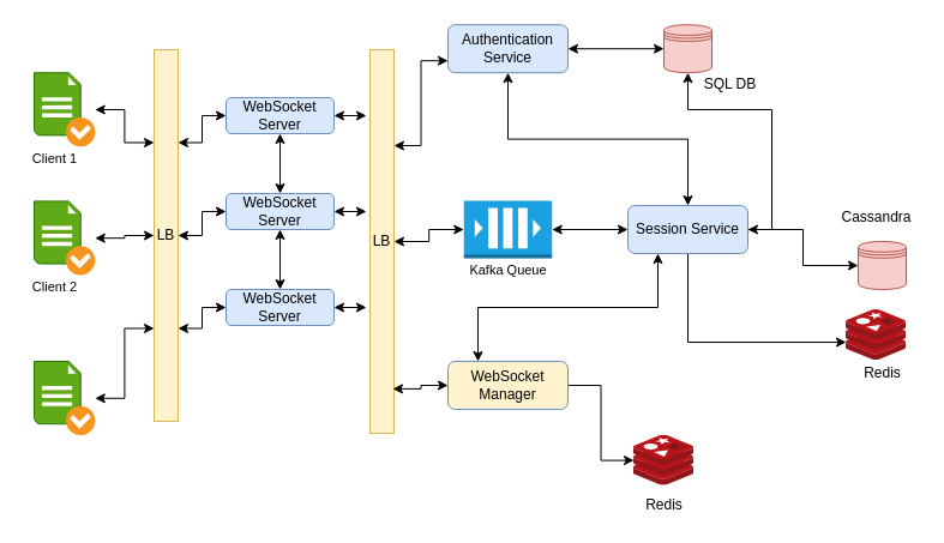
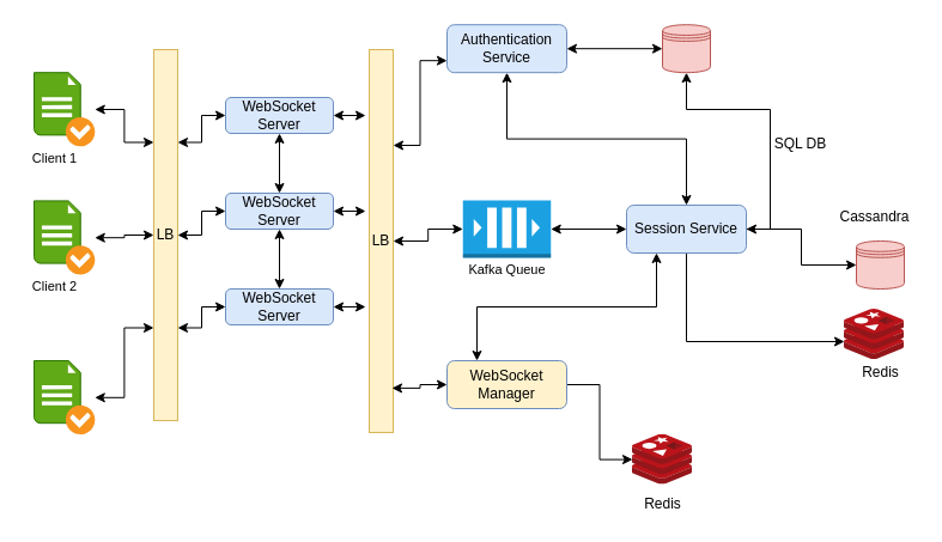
  <mxCell id="0" />
  <mxCell id="1" parent="0" />
  <mxCell id="2" style="edgeStyle=orthogonalEdgeStyle;shape=connector;rounded=0;orthogonalLoop=1;jettySize=auto;html=1;exitX=1;exitY=0.25;exitDx=0;exitDy=0;labelBackgroundColor=default;fontFamily=Helvetica;fontSize=11;fontColor=default;startArrow=classic;endArrow=classic;strokeColor=default;" edge="1" parent="1" source="8" target="11"><mxGeometry relative="1" as="geometry" /></mxCell>
  <mxCell id="3" style="edgeStyle=orthogonalEdgeStyle;shape=connector;rounded=0;orthogonalLoop=1;jettySize=auto;html=1;exitX=1;exitY=0.5;exitDx=0;exitDy=0;entryX=0;entryY=0.5;entryDx=0;entryDy=0;labelBackgroundColor=default;fontFamily=Helvetica;fontSize=11;fontColor=default;startArrow=classic;endArrow=classic;strokeColor=default;" edge="1" parent="1" source="8" target="14"><mxGeometry relative="1" as="geometry" /></mxCell>
  <mxCell id="4" style="edgeStyle=orthogonalEdgeStyle;shape=connector;rounded=0;orthogonalLoop=1;jettySize=auto;html=1;exitX=1;exitY=0.75;exitDx=0;exitDy=0;entryX=0;entryY=0.5;entryDx=0;entryDy=0;labelBackgroundColor=default;fontFamily=Helvetica;fontSize=11;fontColor=default;startArrow=classic;endArrow=classic;strokeColor=default;" edge="1" parent="1" source="8" target="16"><mxGeometry relative="1" as="geometry" /></mxCell>
  <mxCell id="5" style="edgeStyle=orthogonalEdgeStyle;shape=connector;rounded=0;orthogonalLoop=1;jettySize=auto;html=1;exitX=0;exitY=0.25;exitDx=0;exitDy=0;labelBackgroundColor=default;fontFamily=Helvetica;fontSize=11;fontColor=default;startArrow=classic;endArrow=classic;strokeColor=default;" edge="1" parent="1" source="8" target="39"><mxGeometry relative="1" as="geometry" /></mxCell>
  <mxCell id="6" style="edgeStyle=orthogonalEdgeStyle;shape=connector;rounded=0;orthogonalLoop=1;jettySize=auto;html=1;exitX=0;exitY=0.5;exitDx=0;exitDy=0;labelBackgroundColor=default;fontFamily=Helvetica;fontSize=11;fontColor=default;startArrow=classic;endArrow=classic;strokeColor=default;" edge="1" parent="1" source="8" target="40"><mxGeometry relative="1" as="geometry" /></mxCell>
  <mxCell id="7" style="edgeStyle=orthogonalEdgeStyle;shape=connector;rounded=0;orthogonalLoop=1;jettySize=auto;html=1;exitX=0;exitY=0.75;exitDx=0;exitDy=0;labelBackgroundColor=default;fontFamily=Helvetica;fontSize=11;fontColor=default;startArrow=classic;endArrow=classic;strokeColor=default;" edge="1" parent="1" source="8" target="41"><mxGeometry relative="1" as="geometry" /></mxCell>
  <mxCell id="8" value="LB" style="rounded=0;whiteSpace=wrap;html=1;fillColor=#fff2cc;strokeColor=#d6b656;" vertex="1" parent="1"><mxGeometry x="128" y="41" width="20" height="310" as="geometry" /></mxCell>
  <mxCell id="9" style="edgeStyle=orthogonalEdgeStyle;rounded=0;orthogonalLoop=1;jettySize=auto;html=1;exitX=0.5;exitY=1;exitDx=0;exitDy=0;startArrow=classic;" edge="1" parent="1" source="11" target="14"><mxGeometry relative="1" as="geometry" /></mxCell>
  <mxCell id="10" style="edgeStyle=orthogonalEdgeStyle;shape=connector;rounded=0;orthogonalLoop=1;jettySize=auto;html=1;exitX=1;exitY=0.5;exitDx=0;exitDy=0;entryX=-0.15;entryY=0.172;entryDx=0;entryDy=0;entryPerimeter=0;labelBackgroundColor=default;fontFamily=Helvetica;fontSize=11;fontColor=default;startArrow=classic;endArrow=classic;strokeColor=default;" edge="1" parent="1" source="11" target="18"><mxGeometry relative="1" as="geometry" /></mxCell>
  <mxCell id="11" value="WebSocket Server" style="rounded=1;whiteSpace=wrap;html=1;fillColor=#dae8fc;strokeColor=#6c8ebf;" vertex="1" parent="1"><mxGeometry x="188" y="81" width="90" height="30" as="geometry" /></mxCell>
  <mxCell id="12" style="edgeStyle=orthogonalEdgeStyle;shape=connector;rounded=0;orthogonalLoop=1;jettySize=auto;html=1;exitX=0.5;exitY=1;exitDx=0;exitDy=0;labelBackgroundColor=default;fontFamily=Helvetica;fontSize=11;fontColor=default;startArrow=classic;endArrow=classic;strokeColor=default;" edge="1" parent="1" source="14" target="16"><mxGeometry relative="1" as="geometry" /></mxCell>
  <mxCell id="13" style="edgeStyle=orthogonalEdgeStyle;shape=connector;rounded=0;orthogonalLoop=1;jettySize=auto;html=1;exitX=1;exitY=0.5;exitDx=0;exitDy=0;labelBackgroundColor=default;fontFamily=Helvetica;fontSize=11;fontColor=default;startArrow=classic;endArrow=classic;strokeColor=default;" edge="1" parent="1" source="14"><mxGeometry relative="1" as="geometry"><mxPoint x="305" y="176" as="targetPoint" /></mxGeometry></mxCell>
  <mxCell id="14" value="WebSocket Server" style="rounded=1;whiteSpace=wrap;html=1;fillColor=#dae8fc;strokeColor=#6c8ebf;" vertex="1" parent="1"><mxGeometry x="188" y="161" width="90" height="30" as="geometry" /></mxCell>
  <mxCell id="15" style="edgeStyle=orthogonalEdgeStyle;shape=connector;rounded=0;orthogonalLoop=1;jettySize=auto;html=1;exitX=1;exitY=0.5;exitDx=0;exitDy=0;labelBackgroundColor=default;fontFamily=Helvetica;fontSize=11;fontColor=default;startArrow=classic;endArrow=classic;strokeColor=default;" edge="1" parent="1" source="16"><mxGeometry relative="1" as="geometry"><mxPoint x="305" y="256" as="targetPoint" /></mxGeometry></mxCell>
  <mxCell id="16" value="WebSocket Server" style="rounded=1;whiteSpace=wrap;html=1;fillColor=#dae8fc;strokeColor=#6c8ebf;" vertex="1" parent="1"><mxGeometry x="188" y="241" width="90" height="30" as="geometry" /></mxCell>
  <mxCell id="17" style="edgeStyle=orthogonalEdgeStyle;shape=connector;rounded=0;orthogonalLoop=1;jettySize=auto;html=1;exitX=1;exitY=0.5;exitDx=0;exitDy=0;entryX=0;entryY=0.5;entryDx=0;entryDy=0;entryPerimeter=0;labelBackgroundColor=default;fontFamily=Helvetica;fontSize=11;fontColor=default;startArrow=classic;endArrow=classic;strokeColor=default;" edge="1" parent="1" source="18" target="43"><mxGeometry relative="1" as="geometry" /></mxCell>
  <mxCell id="18" value="LB" style="rounded=0;whiteSpace=wrap;html=1;fillColor=#fff2cc;strokeColor=#d6b656;" vertex="1" parent="1"><mxGeometry x="308" y="41" width="20" height="320" as="geometry" /></mxCell>
  <mxCell id="19" style="edgeStyle=orthogonalEdgeStyle;rounded=0;orthogonalLoop=1;jettySize=auto;html=1;exitX=1;exitY=0.5;exitDx=0;exitDy=0;entryX=0;entryY=0.5;entryDx=0;entryDy=0;entryPerimeter=0;" edge="1" parent="1" source="21" target="22"><mxGeometry relative="1" as="geometry" /></mxCell>
  <mxCell id="20" style="edgeStyle=orthogonalEdgeStyle;shape=connector;rounded=0;orthogonalLoop=1;jettySize=auto;html=1;exitX=0;exitY=0.5;exitDx=0;exitDy=0;entryX=0.95;entryY=0.884;entryDx=0;entryDy=0;entryPerimeter=0;labelBackgroundColor=default;fontFamily=Helvetica;fontSize=11;fontColor=default;startArrow=classic;endArrow=classic;strokeColor=default;" edge="1" parent="1" source="21" target="18"><mxGeometry relative="1" as="geometry" /></mxCell>
  <mxCell id="21" value="WebSocket Manager" style="rounded=1;whiteSpace=wrap;html=1;fillColor=#fff2cc;strokeColor=#6c8ebf;" vertex="1" parent="1"><mxGeometry x="373" y="301" width="100" height="40" as="geometry" /></mxCell>
  <mxCell id="22" value="" style="sketch=0;aspect=fixed;html=1;points=[];align=center;image;fontSize=12;image=img/lib/mscae/Cache_Redis_Product.svg;" vertex="1" parent="1"><mxGeometry x="528" y="362.6" width="50" height="42" as="geometry" /></mxCell>
  <mxCell id="23" style="edgeStyle=orthogonalEdgeStyle;rounded=0;orthogonalLoop=1;jettySize=auto;html=1;exitX=1;exitY=0.5;exitDx=0;exitDy=0;entryX=0;entryY=0.5;entryDx=0;entryDy=0;" edge="1" parent="1" source="26" target="27"><mxGeometry relative="1" as="geometry" /></mxCell>
  <mxCell id="24" style="edgeStyle=orthogonalEdgeStyle;rounded=0;orthogonalLoop=1;jettySize=auto;html=1;exitX=0.5;exitY=1;exitDx=0;exitDy=0;entryX=0;entryY=0.643;entryDx=0;entryDy=0;entryPerimeter=0;" edge="1" parent="1" source="26" target="28"><mxGeometry relative="1" as="geometry" /></mxCell>
  <mxCell id="25" style="edgeStyle=orthogonalEdgeStyle;shape=connector;rounded=0;orthogonalLoop=1;jettySize=auto;html=1;exitX=0.25;exitY=1;exitDx=0;exitDy=0;entryX=0.25;entryY=0;entryDx=0;entryDy=0;labelBackgroundColor=default;fontFamily=Helvetica;fontSize=11;fontColor=default;startArrow=classic;endArrow=classic;strokeColor=default;" edge="1" parent="1" source="26" target="21"><mxGeometry relative="1" as="geometry" /></mxCell>
  <mxCell id="26" value="Session Service" style="rounded=1;whiteSpace=wrap;html=1;fillColor=#dae8fc;strokeColor=#6c8ebf;" vertex="1" parent="1"><mxGeometry x="523" y="171" width="100" height="40" as="geometry" /></mxCell>
  <mxCell id="27" value="" style="shape=datastore;whiteSpace=wrap;html=1;fillColor=#f8cecc;strokeColor=#b85450;" vertex="1" parent="1"><mxGeometry x="715" y="201" width="40" height="40" as="geometry" /></mxCell>
  <mxCell id="28" value="" style="sketch=0;aspect=fixed;html=1;points=[];align=center;image;fontSize=12;image=img/lib/mscae/Cache_Redis_Product.svg;" vertex="1" parent="1"><mxGeometry x="705" y="258" width="50" height="42" as="geometry" /></mxCell>
  <mxCell id="29" style="edgeStyle=orthogonalEdgeStyle;rounded=0;orthogonalLoop=1;jettySize=auto;html=1;exitX=1;exitY=0.5;exitDx=0;exitDy=0;entryX=0;entryY=0.5;entryDx=0;entryDy=0;startArrow=classic;" edge="1" parent="1" source="32" target="34"><mxGeometry relative="1" as="geometry" /></mxCell>
  <mxCell id="30" style="edgeStyle=orthogonalEdgeStyle;shape=connector;rounded=0;orthogonalLoop=1;jettySize=auto;html=1;exitX=0.5;exitY=1;exitDx=0;exitDy=0;labelBackgroundColor=default;fontFamily=Helvetica;fontSize=11;fontColor=default;startArrow=classic;endArrow=classic;strokeColor=default;" edge="1" parent="1" source="32" target="26"><mxGeometry relative="1" as="geometry" /></mxCell>
  <mxCell id="31" style="edgeStyle=orthogonalEdgeStyle;shape=connector;rounded=0;orthogonalLoop=1;jettySize=auto;html=1;exitX=0;exitY=0.75;exitDx=0;exitDy=0;entryX=1;entryY=0.25;entryDx=0;entryDy=0;labelBackgroundColor=default;fontFamily=Helvetica;fontSize=11;fontColor=default;startArrow=classic;endArrow=classic;strokeColor=default;" edge="1" parent="1" source="32" target="18"><mxGeometry relative="1" as="geometry" /></mxCell>
  <mxCell id="32" value="Authentication Service" style="rounded=1;whiteSpace=wrap;html=1;fillColor=#dae8fc;strokeColor=#6c8ebf;" vertex="1" parent="1"><mxGeometry x="373" y="20.2" width="100" height="40" as="geometry" /></mxCell>
  <mxCell id="33" style="edgeStyle=orthogonalEdgeStyle;rounded=0;orthogonalLoop=1;jettySize=auto;html=1;exitX=0.5;exitY=1;exitDx=0;exitDy=0;entryX=1;entryY=0.5;entryDx=0;entryDy=0;startArrow=classic;" edge="1" parent="1" source="34" target="26"><mxGeometry relative="1" as="geometry"><Array as="points"><mxPoint x="573" y="91" /><mxPoint x="643" y="91" /><mxPoint x="643" y="191" /></Array></mxGeometry></mxCell>
  <mxCell id="34" value="" style="shape=datastore;whiteSpace=wrap;html=1;fillColor=#f8cecc;strokeColor=#b85450;" vertex="1" parent="1"><mxGeometry x="553" y="20.2" width="40" height="40" as="geometry" /></mxCell>
  <mxCell id="35" value="Cassandra" style="text;html=1;align=center;verticalAlign=middle;resizable=0;points=[];autosize=1;strokeColor=none;fillColor=none;" vertex="1" parent="1"><mxGeometry x="695" y="171" width="70" height="20" as="geometry" /></mxCell>
- <mxCell id="36" value="SQL DB" style="text;html=1;align=center;verticalAlign=middle;resizable=0;points=[];autosize=1;strokeColor=none;fillColor=none;" vertex="1" parent="1"><mxGeometry x="578" y="60.2" width="60" height="20" as="geometry" /></mxCell>
+ <mxCell id="36" value="SQL DB" style="text;html=1;align=center;verticalAlign=middle;resizable=0;points=[];autosize=1;strokeColor=none;fillColor=none;" vertex="1" parent="1"><mxGeometry x="638" y="110.2" width="60" height="20" as="geometry" /></mxCell>
  <mxCell id="37" value="Redis" style="text;html=1;align=center;verticalAlign=middle;resizable=0;points=[];autosize=1;strokeColor=none;fillColor=none;" vertex="1" parent="1"><mxGeometry x="528" y="411" width="50" height="20" as="geometry" /></mxCell>
  <mxCell id="38" value="Redis" style="text;html=1;align=center;verticalAlign=middle;resizable=0;points=[];autosize=1;strokeColor=none;fillColor=none;" vertex="1" parent="1"><mxGeometry x="710" y="301" width="50" height="20" as="geometry" /></mxCell>
  <mxCell id="39" value="" style="shadow=0;dashed=0;html=1;strokeColor=#2D7600;fillColor=#60a917;labelPosition=center;verticalLabelPosition=bottom;verticalAlign=top;align=center;outlineConnect=0;shape=mxgraph.veeam.checked_doc;fontFamily=Helvetica;fontSize=11;fontColor=#ffffff;" vertex="1" parent="1"><mxGeometry x="28" y="60.2" width="50.8" height="61.6" as="geometry" /></mxCell>
  <mxCell id="40" value="" style="shadow=0;dashed=0;html=1;strokeColor=#2D7600;fillColor=#60a917;labelPosition=center;verticalLabelPosition=bottom;verticalAlign=top;align=center;outlineConnect=0;shape=mxgraph.veeam.checked_doc;fontFamily=Helvetica;fontSize=11;fontColor=#ffffff;" vertex="1" parent="1"><mxGeometry x="28" y="167.4" width="50.8" height="61.6" as="geometry" /></mxCell>
  <mxCell id="41" value="" style="shadow=0;dashed=0;html=1;strokeColor=#2D7600;fillColor=#60a917;labelPosition=center;verticalLabelPosition=bottom;verticalAlign=top;align=center;outlineConnect=0;shape=mxgraph.veeam.checked_doc;fontFamily=Helvetica;fontSize=11;fontColor=#ffffff;" vertex="1" parent="1"><mxGeometry x="28" y="301" width="50.8" height="61.6" as="geometry" /></mxCell>
  <mxCell id="42" style="edgeStyle=orthogonalEdgeStyle;shape=connector;rounded=0;orthogonalLoop=1;jettySize=auto;html=1;exitX=1;exitY=0.5;exitDx=0;exitDy=0;exitPerimeter=0;labelBackgroundColor=default;fontFamily=Helvetica;fontSize=11;fontColor=default;startArrow=classic;endArrow=classic;strokeColor=default;" edge="1" parent="1" source="43" target="26"><mxGeometry relative="1" as="geometry" /></mxCell>
  <mxCell id="43" value="" style="outlineConnect=0;dashed=0;verticalLabelPosition=bottom;verticalAlign=top;align=center;html=1;shape=mxgraph.aws3.queue;fillColor=#1ba1e2;fontFamily=Helvetica;fontSize=11;strokeColor=#006EAF;fontColor=#ffffff;" vertex="1" parent="1"><mxGeometry x="386.25" y="167" width="73.5" height="48" as="geometry" /></mxCell>
  <mxCell id="44" value="Kafka Queue" style="text;html=1;align=center;verticalAlign=middle;resizable=0;points=[];autosize=1;strokeColor=none;fillColor=none;fontSize=11;fontFamily=Helvetica;fontColor=default;" vertex="1" parent="1"><mxGeometry x="383" y="215" width="80" height="20" as="geometry" /></mxCell>
  <mxCell id="45" value="Client 1" style="text;html=1;align=center;verticalAlign=middle;resizable=0;points=[];autosize=1;strokeColor=none;fillColor=none;fontSize=11;fontFamily=Helvetica;fontColor=default;" vertex="1" parent="1"><mxGeometry x="20" y="121.8" width="50" height="20" as="geometry" /></mxCell>
  <mxCell id="46" value="Client 2" style="text;html=1;align=center;verticalAlign=middle;resizable=0;points=[];autosize=1;strokeColor=none;fillColor=none;fontSize=11;fontFamily=Helvetica;fontColor=default;" vertex="1" parent="1"><mxGeometry x="20" y="229" width="50" height="20" as="geometry" /></mxCell>
